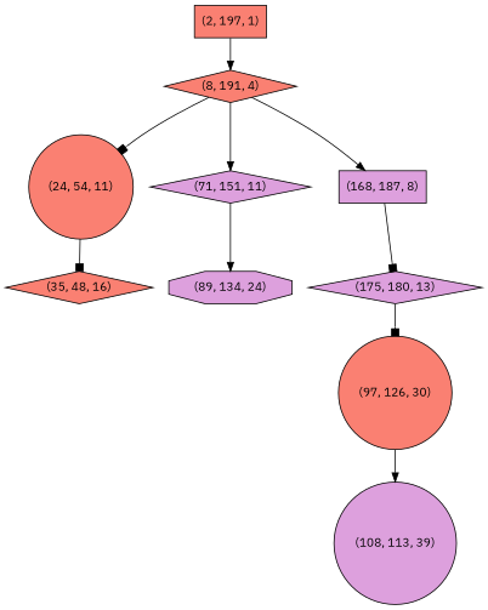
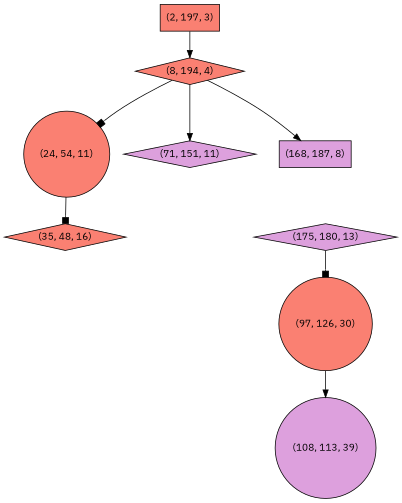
  digraph {
    fontname="IBM Plex Sans"
    node [fillcolor=salmon fontname="IBM Plex Sans" shape=diamond style=filled]
    edge [arrowhead=normal fontname="IBM Plex Sans"]
-   "(2, 197, 1)" [shape=box]
-   "(8, 191, 4)"
+   "(2, 197, 1)" [shape=box label="(2, 197, 3)"]
+   "(8, 191, 4)" [label="(8, 194, 4)"]
    "(24, 54, 11)" [shape=circle]
    "(71, 151, 11)" [fillcolor=plum]
    "(168, 187, 8)" [fillcolor=plum shape=box]
    "(35, 48, 16)"
-   "(89, 134, 24)" [fillcolor=plum shape=octagon]
    "(175, 180, 13)" [fillcolor=plum]
    "(97, 126, 30)" [shape=circle]
    "(108, 113, 39)" [fillcolor=plum shape=circle]
    "(2, 197, 1)" -> "(8, 191, 4)"
    "(8, 191, 4)" -> "(24, 54, 11)" [arrowhead=box]
    "(8, 191, 4)" -> "(71, 151, 11)"
    "(8, 191, 4)" -> "(168, 187, 8)"
    "(24, 54, 11)" -> "(35, 48, 16)" [arrowhead=box]
-   "(71, 151, 11)" -> "(89, 134, 24)"
-   "(168, 187, 8)" -> "(175, 180, 13)" [arrowhead=box]
    "(175, 180, 13)" -> "(97, 126, 30)" [arrowhead=box]
    "(97, 126, 30)" -> "(108, 113, 39)"
  }
